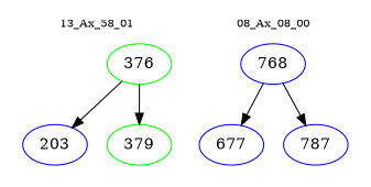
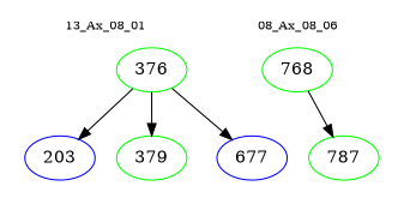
  digraph {
    node [color=green]
    edge [color=black]
    n1 [label=376]
    n2 [color=blue label=203]
    n3 [label=379]
-   n4 [color=blue label=768]
+   n4 [label=768]
    n5 [color=blue label=677]
-   n6 [color=blue label=787]
+   n6 [label=787]
    subgraph cluster_1 {
      color=white
      fontsize=10
-     label="13_Ax_58_01"
+     label="13_Ax_08_01"
      n1
      n2
      n3
    }
    subgraph cluster_2 {
      color=white
      fontsize=10
-     label="08_Ax_08_00"
+     label="08_Ax_08_06"
      n4
      n5
      n6
    }
    n1 -> n2
    n1 -> n3
-   n4 -> n5
+   n1 -> n5
    n4 -> n6
  }
